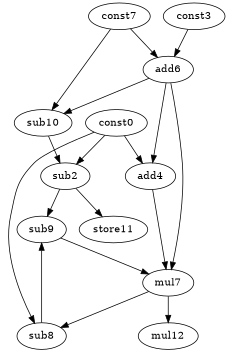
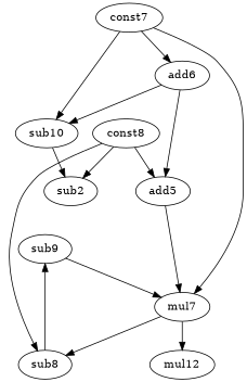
  digraph {
    node [opcode=sub]
    edge [operand=0]
-   const0 [opcode=const]
+   const0 [opcode=const label=const8]
    sub2
-   add5 [opcode=add label=add4]
+   add5 [opcode=add]
    sub8
    sub9
-   store11 [opcode=store]
    mul7 [opcode=mul]
    n8 [label=const7 opcode=const]
    add6 [opcode=add]
    sub10
-   const3 [opcode=const]
    n12 [label=mul12 opcode=output]
    const0 -> sub2
    const0 -> add5
    const0 -> sub8 [operand=1]
-   sub2 -> sub9 [operand=1]
-   sub2 -> store11 [operand=1]
    add5 -> mul7
    sub8 -> sub9
    sub9 -> mul7
    mul7 -> sub8
    mul7 -> n12
    n8 -> add6
    n8 -> sub10
    add6 -> add5 [operand=1]
-   add6 -> mul7 [operand=1]
+   n8 -> mul7 [operand=1]
    add6 -> sub10 [operand=1]
    sub10 -> sub2 [operand=1]
-   const3 -> add6 [operand=1]
  }
